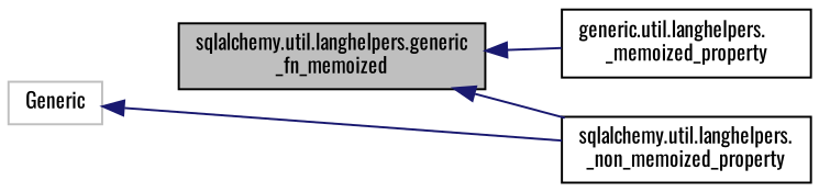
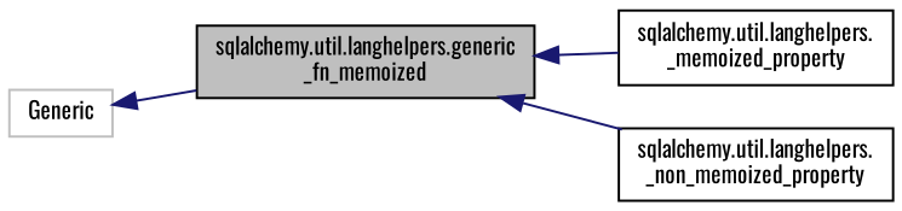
  digraph {
    fontname=Oswald
    rankdir=LR
    node [color=black fillcolor=white fontname=Oswald fontsize=10 shape=record style=filled]
    edge [color=midnightblue dir=back fontname=Oswald fontsize=10 labelfontname=Helvetica labelfontsize=10 style=solid]
    n1 [fillcolor=grey75 fontcolor=black height=0.2 label="sqlalchemy.util.langhelpers.generic\l_fn_memoized" width=0.4]
-   n2 [height=0.2 label="generic.util.langhelpers.\l_memoized_property" width=0.4]
+   n2 [height=0.2 label="sqlalchemy.util.langhelpers.\l_memoized_property" width=0.4]
    n3 [height=0.2 label="sqlalchemy.util.langhelpers.\l_non_memoized_property" width=0.4]
    n4 [color=grey75 height=0.2 label=Generic width=0.4]
    n1 -> n2
    n1 -> n3
-   n4 -> n3
+   n4 -> n1
  }
